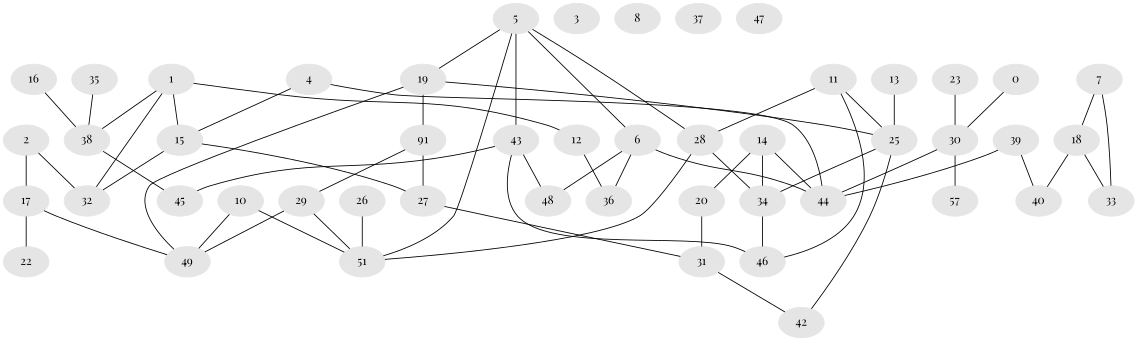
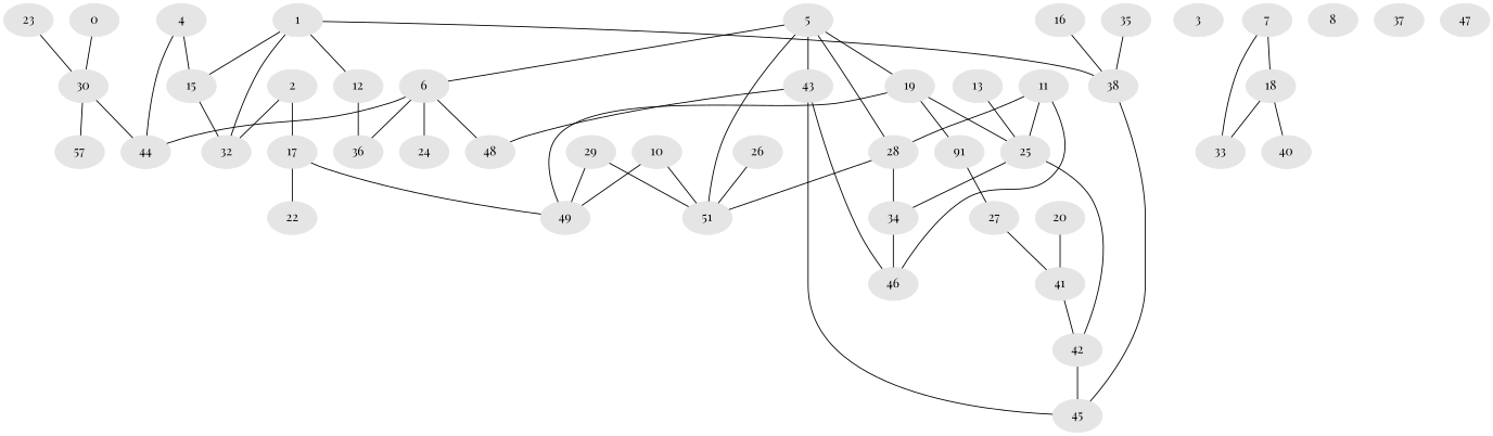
  graph {
    fontname="Playfair Display"
    node [color=gray90 fontname="Playfair Display" style=filled]
    edge [fontname="Playfair Display"]
    1
    12
    15
    32
    38
    36
    27
    45
    2
    17
    49
    22
    3
    4
    44
    5
    6
    19
    28
    43
    51
+   24
    48
    25
    n25 [label=91]
    34
    46
    7
    18
    33
    40
    8
    n33 [label=0]
    30
    n35 [label=57]
    10
    11
    42
    13
-   14
    20
-   41 [label=31]
+   41
    16
    29
    23
    26
    35
    37
-   39
    47
    1 -- 12
    1 -- 15
    1 -- 32
    1 -- 38
    12 -- 36
    15 -- 32
-   15 -- 27
    38 -- 45
    27 -- 41
    2 -- 32
    2 -- 17
    17 -- 49
    17 -- 22
    4 -- 15
    4 -- 44
    5 -- 6
    5 -- 19
    5 -- 28
    5 -- 43
    5 -- 51
    6 -- 36
    6 -- 44
+   6 -- 24
    6 -- 48
    19 -- 49
    19 -- 25
    19 -- n25
    28 -- 51
    28 -- 34
    43 -- 45
    43 -- 48
    43 -- 46
    25 -- 34
    25 -- 42
    n25 -- 27
-   n25 -- 29
    34 -- 46
    7 -- 18
    7 -- 33
    18 -- 33
    18 -- 40
    n33 -- 30
    30 -- 44
    30 -- n35
    10 -- 49
    10 -- 51
    11 -- 28
    11 -- 25
    11 -- 46
+   42 -- 45
    13 -- 25
-   14 -- 44
-   14 -- 34
-   14 -- 20
    20 -- 41
    41 -- 42
    16 -- 38
    29 -- 49
    29 -- 51
    23 -- 30
    26 -- 51
    35 -- 38
-   39 -- 44
-   39 -- 40
  }
